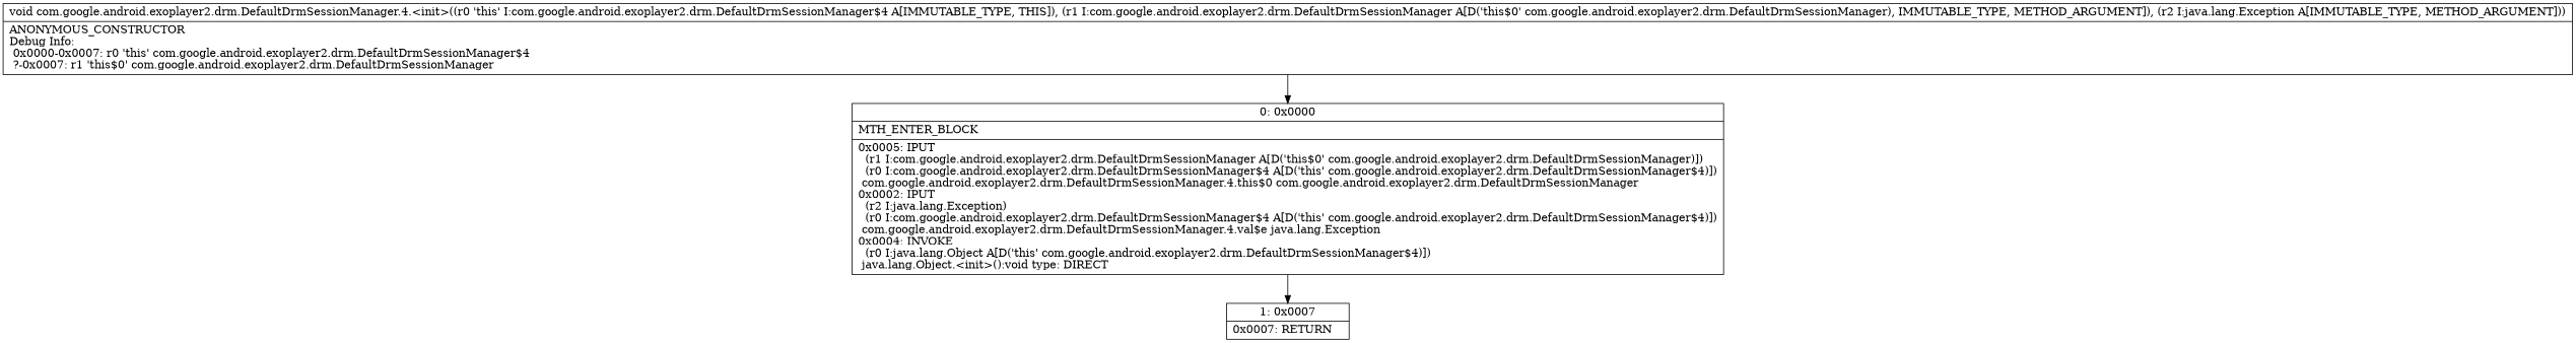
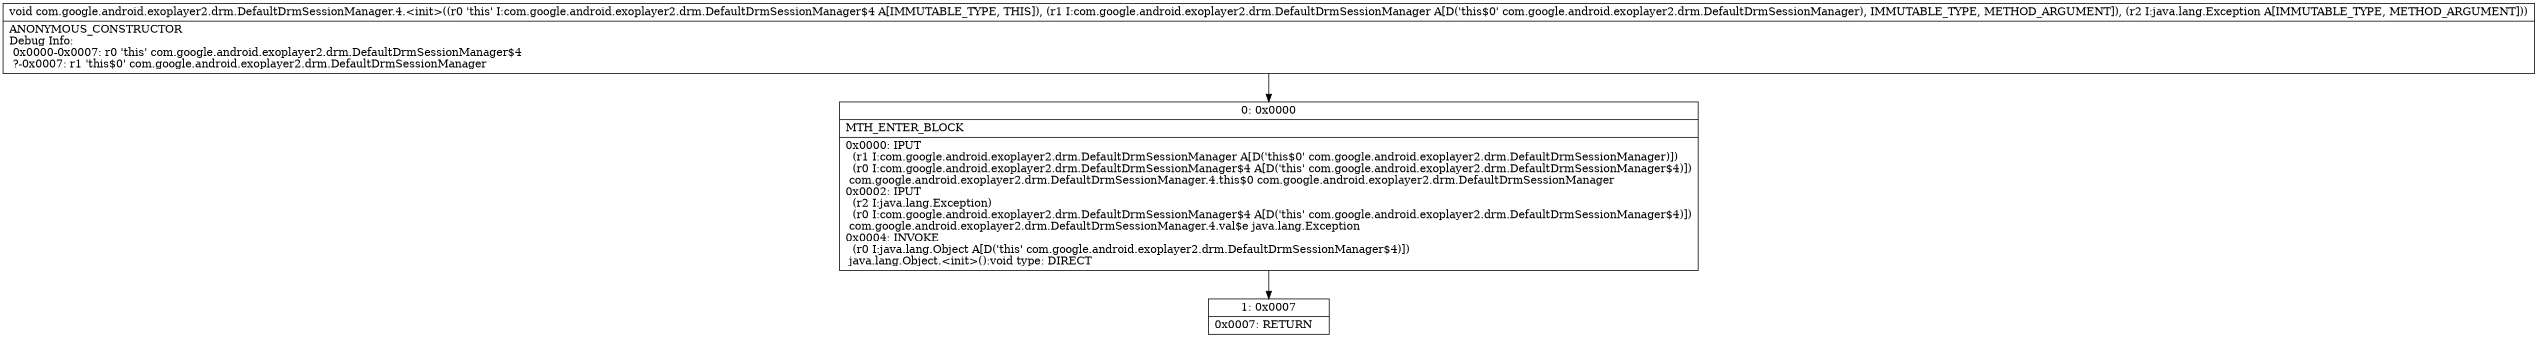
  digraph {
    node [shape=record]
-   n1 [label="{0\:\ 0x0000|MTH_ENTER_BLOCK\l|0x0005: IPUT  \l  (r1 I:com.google.android.exoplayer2.drm.DefaultDrmSessionManager A[D('this$0' com.google.android.exoplayer2.drm.DefaultDrmSessionManager)])\l  (r0 I:com.google.android.exoplayer2.drm.DefaultDrmSessionManager$4 A[D('this' com.google.android.exoplayer2.drm.DefaultDrmSessionManager$4)])\l com.google.android.exoplayer2.drm.DefaultDrmSessionManager.4.this$0 com.google.android.exoplayer2.drm.DefaultDrmSessionManager \l0x0002: IPUT  \l  (r2 I:java.lang.Exception)\l  (r0 I:com.google.android.exoplayer2.drm.DefaultDrmSessionManager$4 A[D('this' com.google.android.exoplayer2.drm.DefaultDrmSessionManager$4)])\l com.google.android.exoplayer2.drm.DefaultDrmSessionManager.4.val$e java.lang.Exception \l0x0004: INVOKE  \l  (r0 I:java.lang.Object A[D('this' com.google.android.exoplayer2.drm.DefaultDrmSessionManager$4)])\l java.lang.Object.\<init\>():void type: DIRECT \l}"]
+   n1 [label="{0\:\ 0x0000|MTH_ENTER_BLOCK\l|0x0000: IPUT  \l  (r1 I:com.google.android.exoplayer2.drm.DefaultDrmSessionManager A[D('this$0' com.google.android.exoplayer2.drm.DefaultDrmSessionManager)])\l  (r0 I:com.google.android.exoplayer2.drm.DefaultDrmSessionManager$4 A[D('this' com.google.android.exoplayer2.drm.DefaultDrmSessionManager$4)])\l com.google.android.exoplayer2.drm.DefaultDrmSessionManager.4.this$0 com.google.android.exoplayer2.drm.DefaultDrmSessionManager \l0x0002: IPUT  \l  (r2 I:java.lang.Exception)\l  (r0 I:com.google.android.exoplayer2.drm.DefaultDrmSessionManager$4 A[D('this' com.google.android.exoplayer2.drm.DefaultDrmSessionManager$4)])\l com.google.android.exoplayer2.drm.DefaultDrmSessionManager.4.val$e java.lang.Exception \l0x0004: INVOKE  \l  (r0 I:java.lang.Object A[D('this' com.google.android.exoplayer2.drm.DefaultDrmSessionManager$4)])\l java.lang.Object.\<init\>():void type: DIRECT \l}"]
    n2 [label="{1\:\ 0x0007|0x0007: RETURN   \l}"]
    n3 [label="{void com.google.android.exoplayer2.drm.DefaultDrmSessionManager.4.\<init\>((r0 'this' I:com.google.android.exoplayer2.drm.DefaultDrmSessionManager$4 A[IMMUTABLE_TYPE, THIS]), (r1 I:com.google.android.exoplayer2.drm.DefaultDrmSessionManager A[D('this$0' com.google.android.exoplayer2.drm.DefaultDrmSessionManager), IMMUTABLE_TYPE, METHOD_ARGUMENT]), (r2 I:java.lang.Exception A[IMMUTABLE_TYPE, METHOD_ARGUMENT]))  | ANONYMOUS_CONSTRUCTOR\lDebug Info:\l  0x0000\-0x0007: r0 'this' com.google.android.exoplayer2.drm.DefaultDrmSessionManager$4\l  ?\-0x0007: r1 'this$0' com.google.android.exoplayer2.drm.DefaultDrmSessionManager\l}"]
    n1 -> n2
    n3 -> n1
  }
